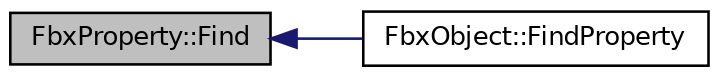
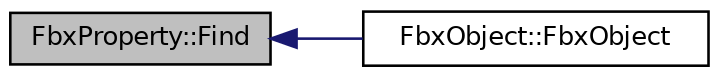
  digraph {
    rankdir=LR
    node [color=black fontname=Helvetica fontsize=10 shape=record style=filled]
    n1 [fillcolor=grey75 fontcolor=black height=0.2 label="FbxProperty::Find" width=0.4]
-   n2 [fillcolor=white height=0.2 label="FbxObject::FindProperty" width=0.4]
+   n2 [fillcolor=white height=0.2 label="FbxObject::FbxObject" width=0.4]
    n1 -> n2 [color=midnightblue dir=back fontname=Helvetica fontsize=10 labelfontname=Helvetica labelfontsize=10 style=solid]
  }
